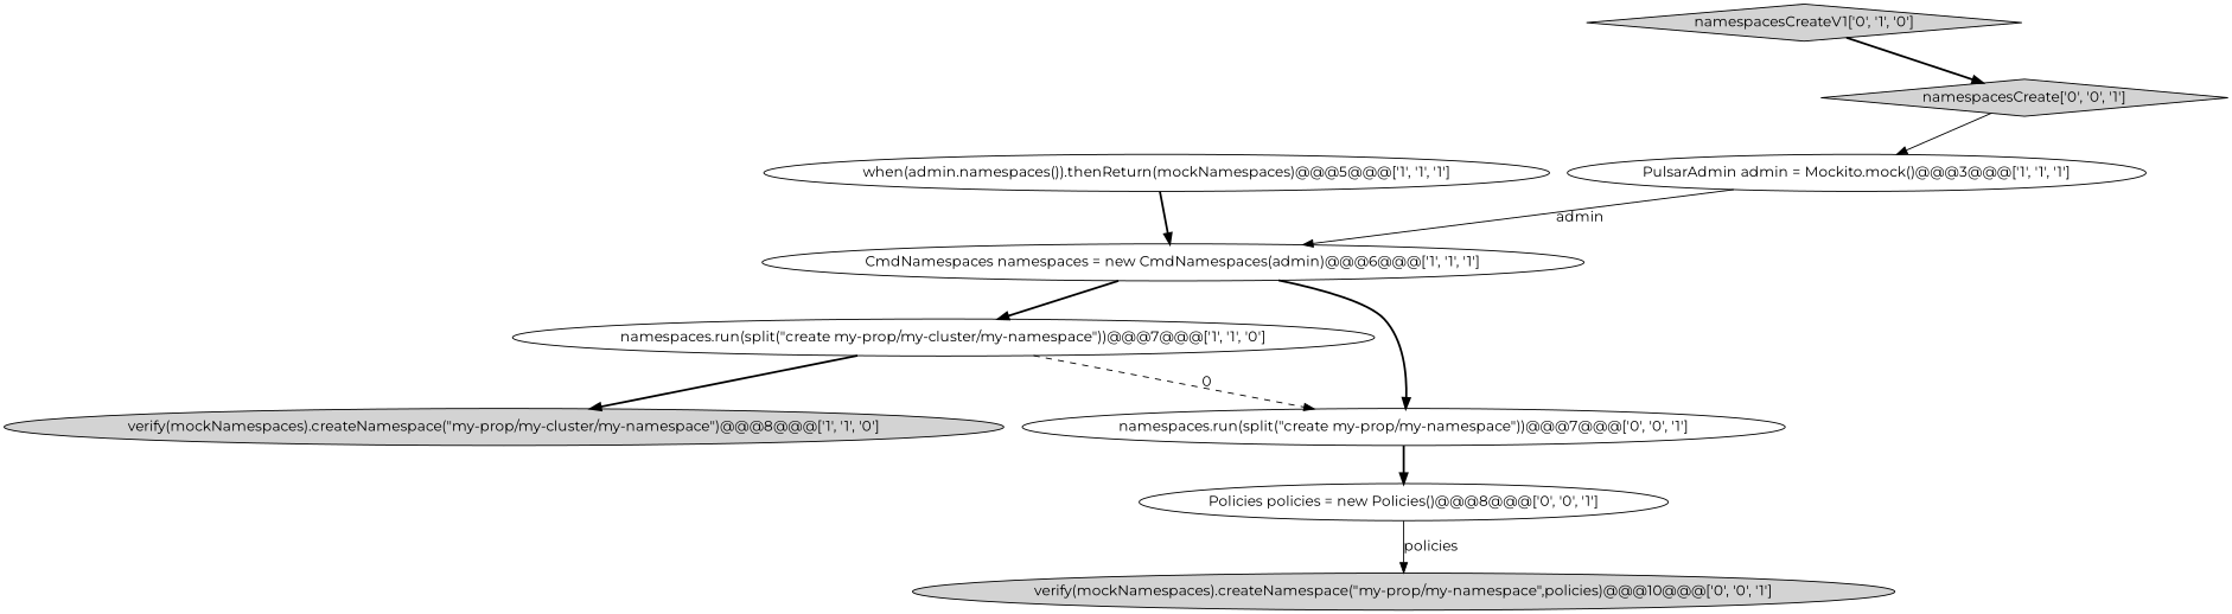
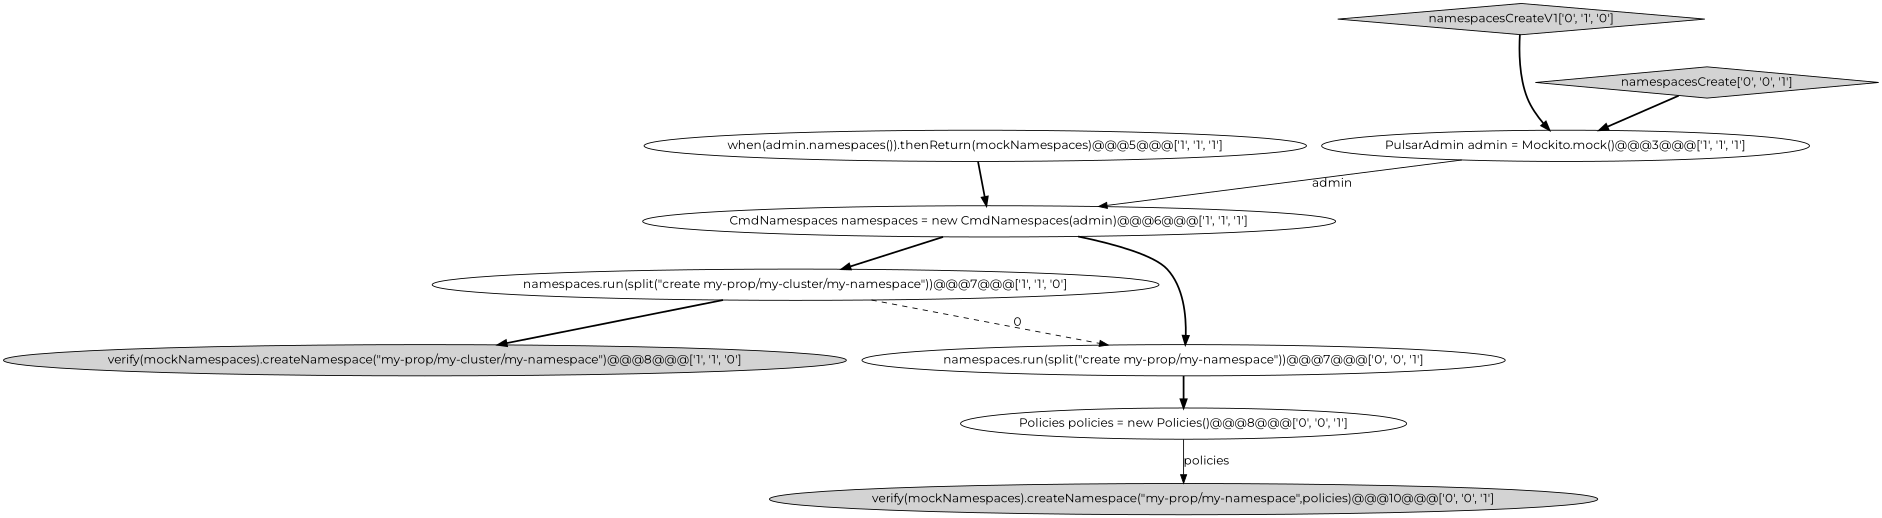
  digraph {
    fontname=Montserrat
    node [fillcolor=white fontname=Montserrat shape=ellipse style=filled]
    edge [fontname=Montserrat style=bold]
    n1 [label="when(admin.namespaces()).thenReturn(mockNamespaces)@@@5@@@['1', '1', '1']"]
    n2 [label="CmdNamespaces namespaces = new CmdNamespaces(admin)@@@6@@@['1', '1', '1']"]
    n3 [label="namespaces.run(split(\"create my-prop/my-cluster/my-namespace\"))@@@7@@@['1', '1', '0']"]
    n4 [label="namespaces.run(split(\"create my-prop/my-namespace\"))@@@7@@@['0', '0', '1']"]
    n5 [label="Policies policies = new Policies()@@@8@@@['0', '0', '1']"]
    n6 [fillcolor=lightgray label="verify(mockNamespaces).createNamespace(\"my-prop/my-namespace\",policies)@@@10@@@['0', '0', '1']"]
    n7 [fillcolor=lightgray label="verify(mockNamespaces).createNamespace(\"my-prop/my-cluster/my-namespace\")@@@8@@@['1', '1', '0']"]
    n8 [label="PulsarAdmin admin = Mockito.mock()@@@3@@@['1', '1', '1']"]
    n9 [fillcolor=lightgray label="namespacesCreateV1['0', '1', '0']" shape=diamond]
    n10 [fillcolor=lightgray label="namespacesCreate['0', '0', '1']" shape=diamond]
    n1 -> n2
    n2 -> n3
    n2 -> n4
    n3 -> n4 [label=0 style=dashed]
    n3 -> n7
    n4 -> n5
    n5 -> n6 [label=policies style=solid]
    n8 -> n2 [label=admin style=solid]
-   n9 -> n10
-   n10 -> n8 [style=solid]
+   n9 -> n8
+   n10 -> n8
  }
